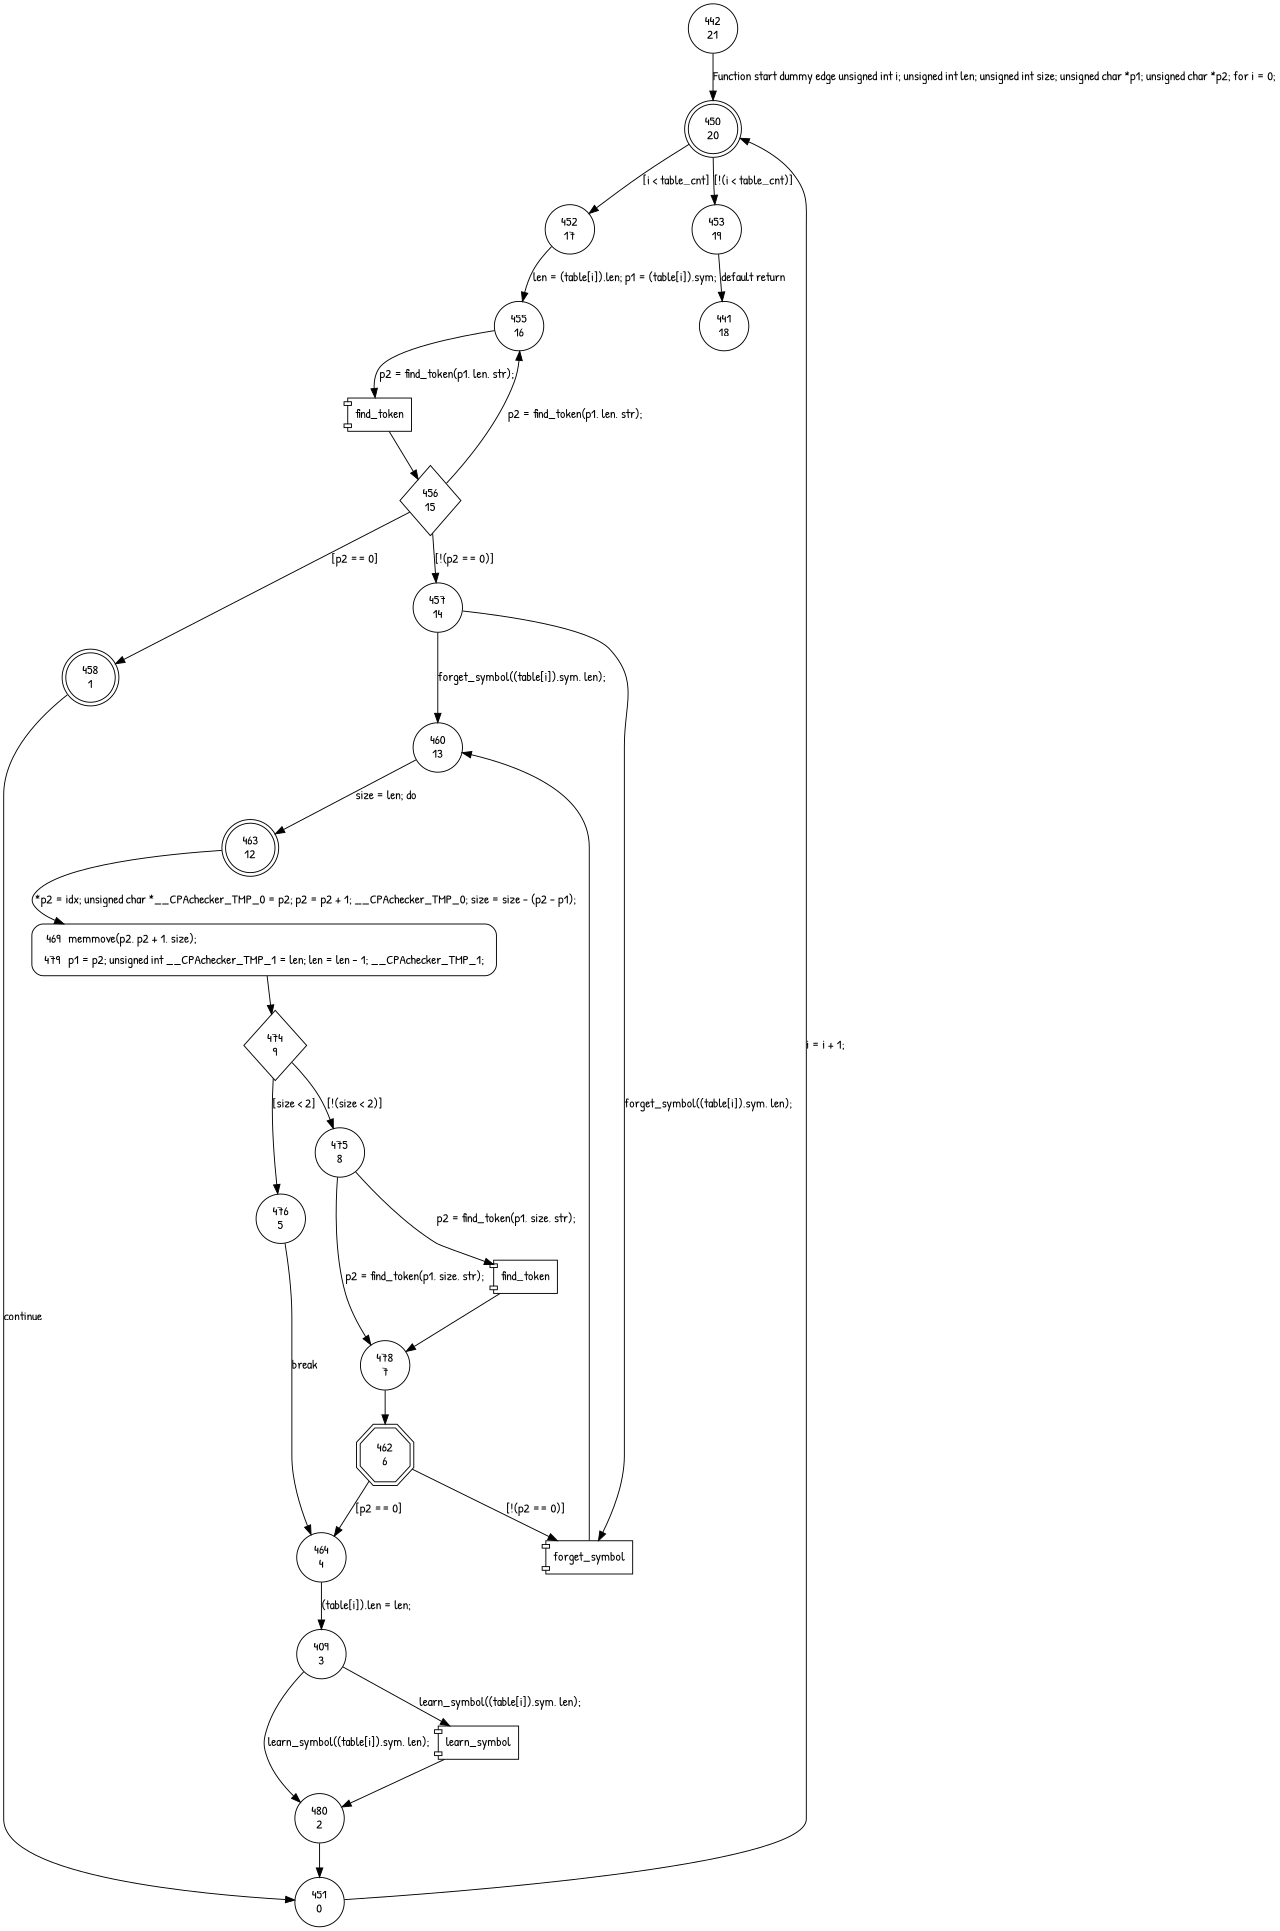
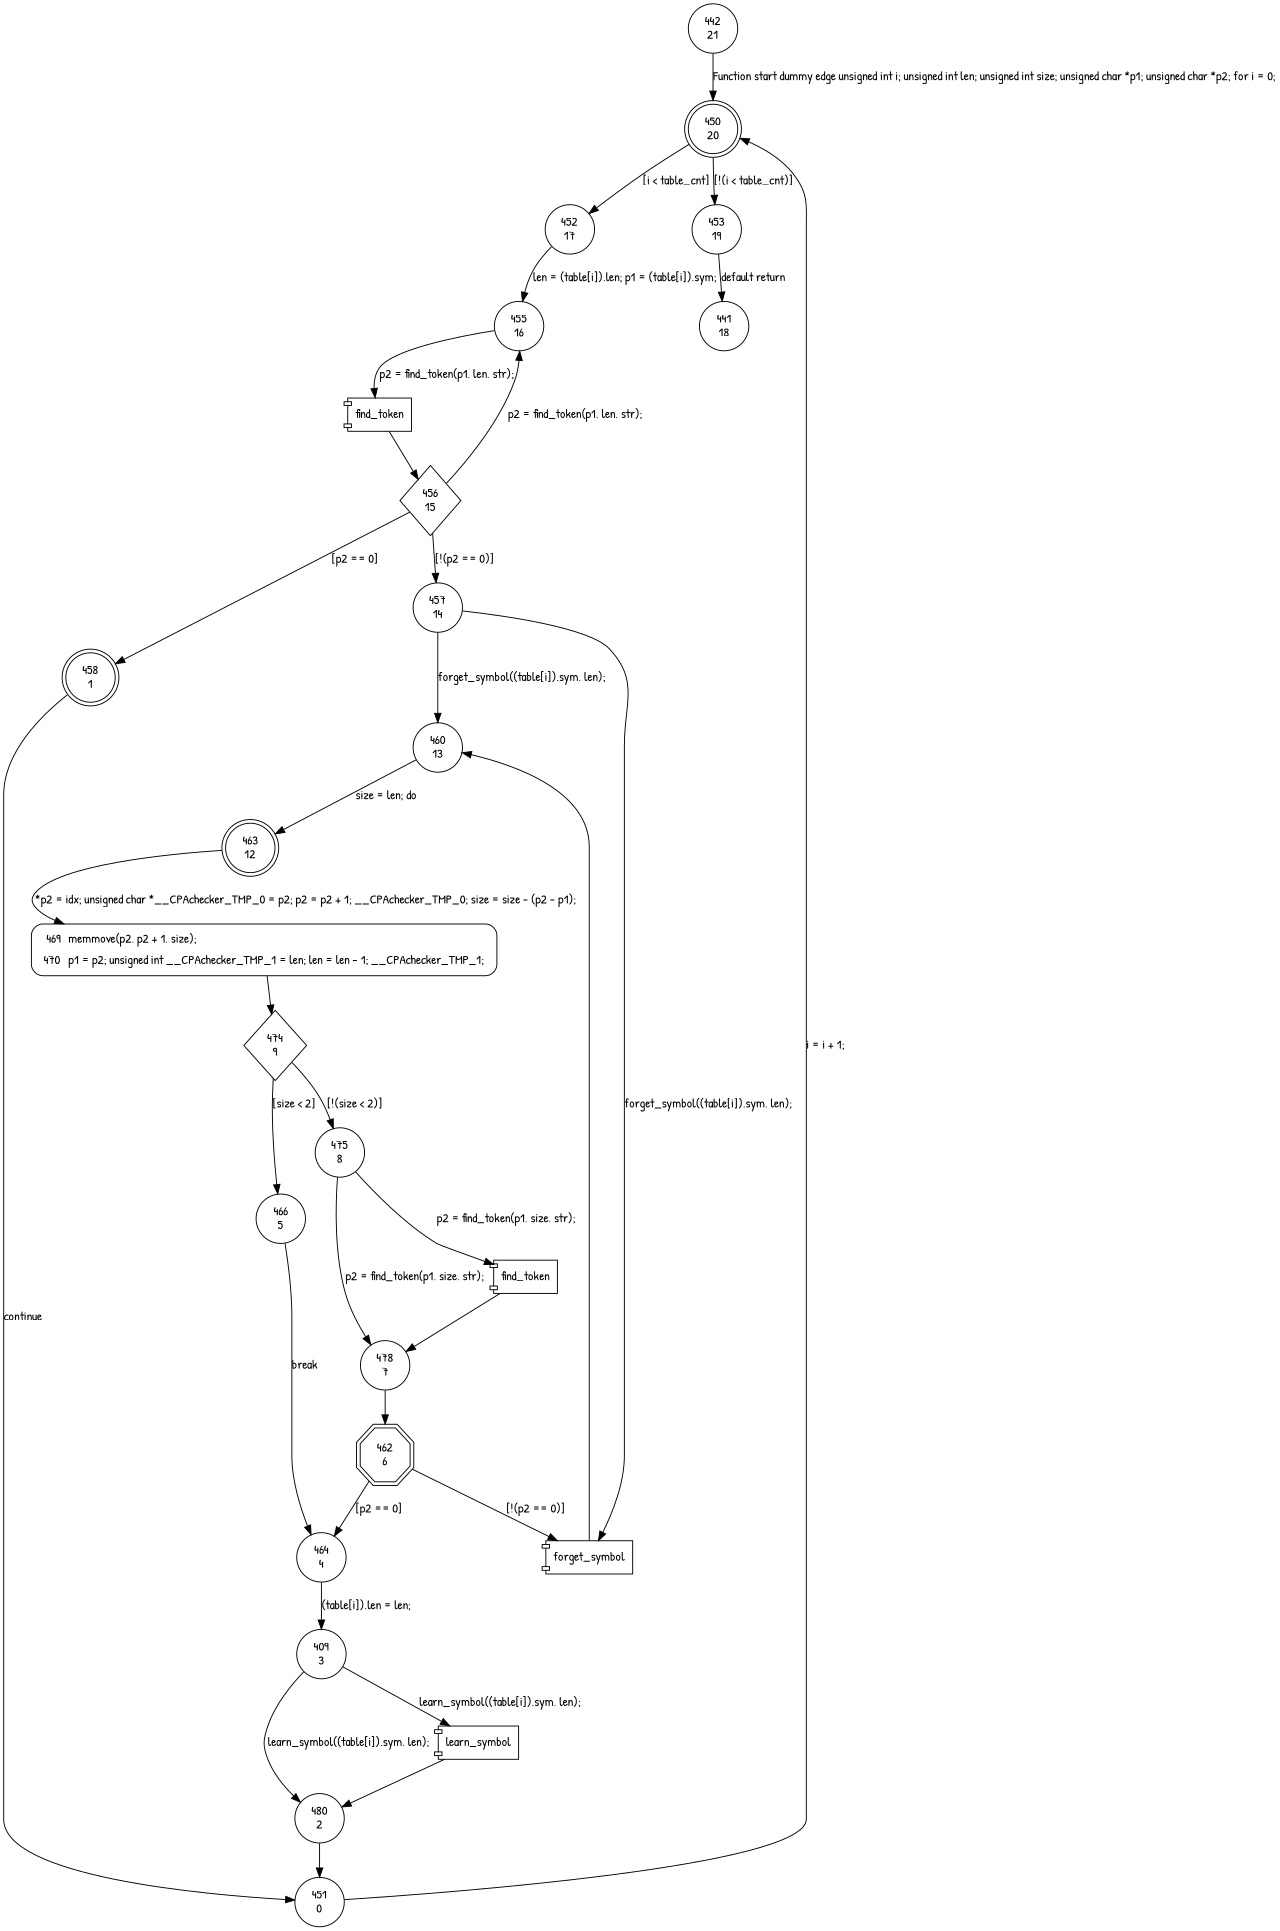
  digraph {
    fontname="Patrick Hand"
    node [fontname="Patrick Hand" shape=circle]
    edge [fontname="Patrick Hand"]
    n1 [label="450\n20" shape=doublecircle]
    n2 [label="452\n17"]
    n3 [label="453\n19"]
    n4 [label="455\n16"]
    n5 [label="441\n18"]
    n6 [label=find_token shape=component]
    n7 [label="456\n15" shape=diamond]
    n8 [label="458\n1" shape=doublecircle]
    n9 [label="457\n14"]
    n10 [label="451\n0"]
    n11 [label="460\n13"]
    n12 [label=forget_symbol shape=component]
    n13 [label="463\n12" shape=doublecircle]
-   n14 [fillcolor=white label=<<table border="0" cellborder="0" cellpadding="3" bgcolor="white"><tr><td align="right">469</td><td align="left">memmove(p2, p2 + 1, size);</td></tr><tr><td align="right">479</td><td align="left">p1 = p2; unsigned int __CPAchecker_TMP_1 = len; len = len - 1; __CPAchecker_TMP_1;</td></tr></table>> penwidth=1 shape=Mrecord style="filled,bold"]
+   n14 [fillcolor=white label=<<table border="0" cellborder="0" cellpadding="3" bgcolor="white"><tr><td align="right">469</td><td align="left">memmove(p2, p2 + 1, size);</td></tr><tr><td align="right">470</td><td align="left">p1 = p2; unsigned int __CPAchecker_TMP_1 = len; len = len - 1; __CPAchecker_TMP_1;</td></tr></table>> penwidth=1 shape=Mrecord style="filled,bold"]
    n15 [label="474\n9" shape=diamond]
-   n16 [label="476\n5"]
+   n16 [label="466\n5"]
    n17 [label="475\n8"]
    n18 [label="464\n4"]
    n19 [label="478\n7"]
    n20 [label=find_token shape=component]
    n21 [label="409\n3"]
    n22 [label="462\n6" shape=doubleoctagon]
    n23 [label="480\n2"]
    n24 [label=learn_symbol shape=component]
    n25 [label="442\n21"]
    n1 -> n2 [label="[i < table_cnt]"]
    n1 -> n3 [label="[!(i < table_cnt)]"]
    n2 -> n4 [label="len = (table[i]).len; p1 = (table[i]).sym;"]
    n3 -> n5 [label="default return"]
    n4 -> n6 [label="p2 = find_token(p1, len, str);"]
    n6 -> n7
    n7 -> n4 [label="p2 = find_token(p1, len, str);"]
    n7 -> n8 [label="[p2 == 0]"]
    n7 -> n9 [label="[!(p2 == 0)]"]
    n8 -> n10 [label=continue]
    n9 -> n11 [label="forget_symbol((table[i]).sym, len);"]
    n9 -> n12 [label="forget_symbol((table[i]).sym, len);"]
    n10 -> n1 [label="i = i + 1;"]
    n11 -> n13 [label="size = len; do"]
    n12 -> n11
    n13 -> n14 [label="*p2 = idx; unsigned char *__CPAchecker_TMP_0 = p2; p2 = p2 + 1; __CPAchecker_TMP_0; size = size - (p2 - p1);"]
    n14 -> n15
    n15 -> n16 [label="[size < 2]"]
    n15 -> n17 [label="[!(size < 2)]"]
    n16 -> n18 [label=break]
    n17 -> n19 [label="p2 = find_token(p1, size, str);"]
    n17 -> n20 [label="p2 = find_token(p1, size, str);"]
    n18 -> n21 [label="(table[i]).len = len;"]
    n19 -> n22
    n20 -> n19
    n21 -> n23 [label="learn_symbol((table[i]).sym, len);"]
    n21 -> n24 [label="learn_symbol((table[i]).sym, len);"]
    n22 -> n12 [label="[!(p2 == 0)]"]
    n22 -> n18 [label="[p2 == 0]"]
    n23 -> n10
    n24 -> n23
    n25 -> n1 [label="Function start dummy edge unsigned int i; unsigned int len; unsigned int size; unsigned char *p1; unsigned char *p2; for i = 0;"]
  }
